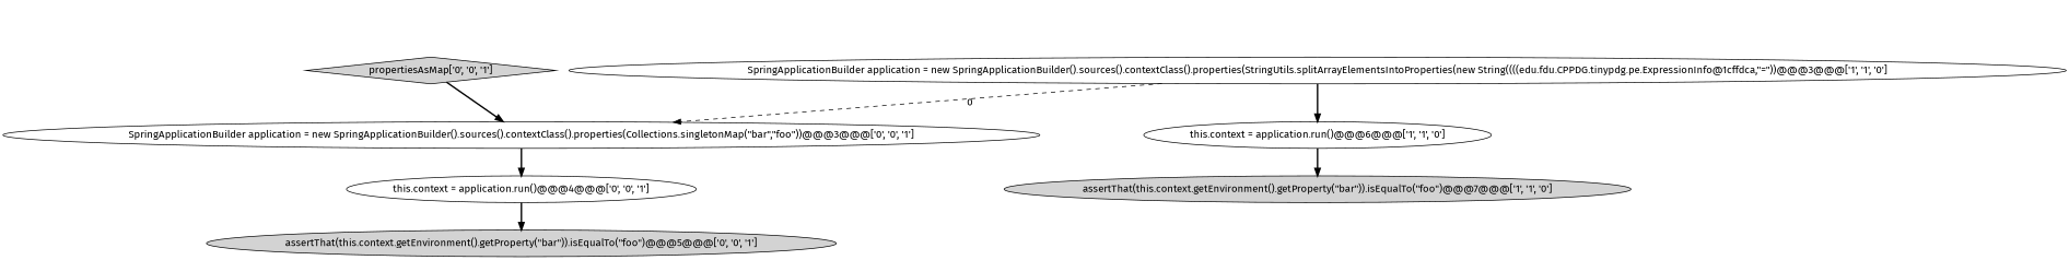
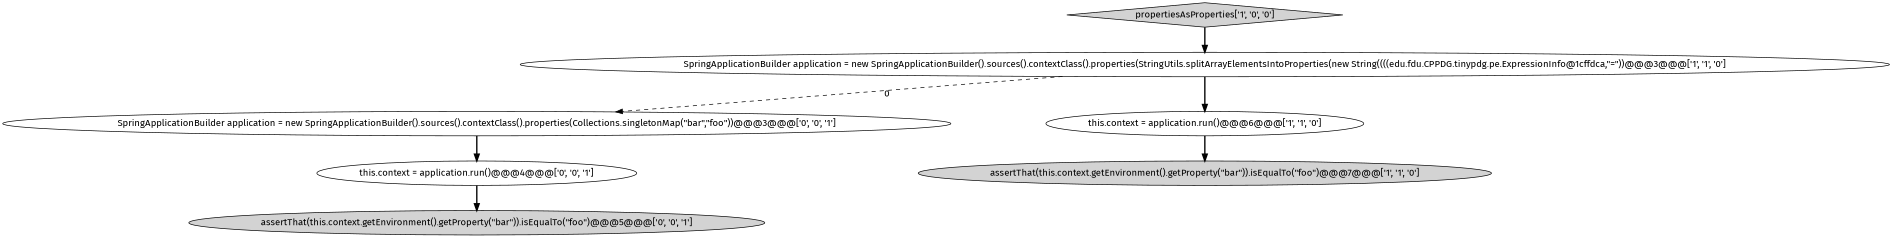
  digraph {
    fontname="Fira Sans"
    node [fillcolor=lightgray fontname="Fira Sans" shape=ellipse style=filled]
    edge [fontname="Fira Sans" style=bold]
    n1 [label="assertThat(this.context.getEnvironment().getProperty(\"bar\")).isEqualTo(\"foo\")@@@7@@@['1', '1', '0']"]
    n2 [fillcolor=white label="SpringApplicationBuilder application = new SpringApplicationBuilder().sources().contextClass().properties(Collections.singletonMap(\"bar\",\"foo\"))@@@3@@@['0', '0', '1']"]
    n3 [fillcolor=white label="this.context = application.run()@@@4@@@['0', '0', '1']"]
    n4 [label="assertThat(this.context.getEnvironment().getProperty(\"bar\")).isEqualTo(\"foo\")@@@5@@@['0', '0', '1']"]
-   n5 [label="propertiesAsMap['0', '0', '1']" shape=diamond]
+   n6 [label="propertiesAsProperties['1', '0', '0']" shape=diamond]
    n7 [fillcolor=white label="SpringApplicationBuilder application = new SpringApplicationBuilder().sources().contextClass().properties(StringUtils.splitArrayElementsIntoProperties(new String((((edu.fdu.CPPDG.tinypdg.pe.ExpressionInfo@1cffdca,\"=\"))@@@3@@@['1', '1', '0']"]
    n8 [fillcolor=white label="this.context = application.run()@@@6@@@['1', '1', '0']"]
    n2 -> n3
    n3 -> n4
-   n5 -> n2
+   n6 -> n7
    n7 -> n2 [label=0 style=dashed]
    n7 -> n8
    n8 -> n1
  }
